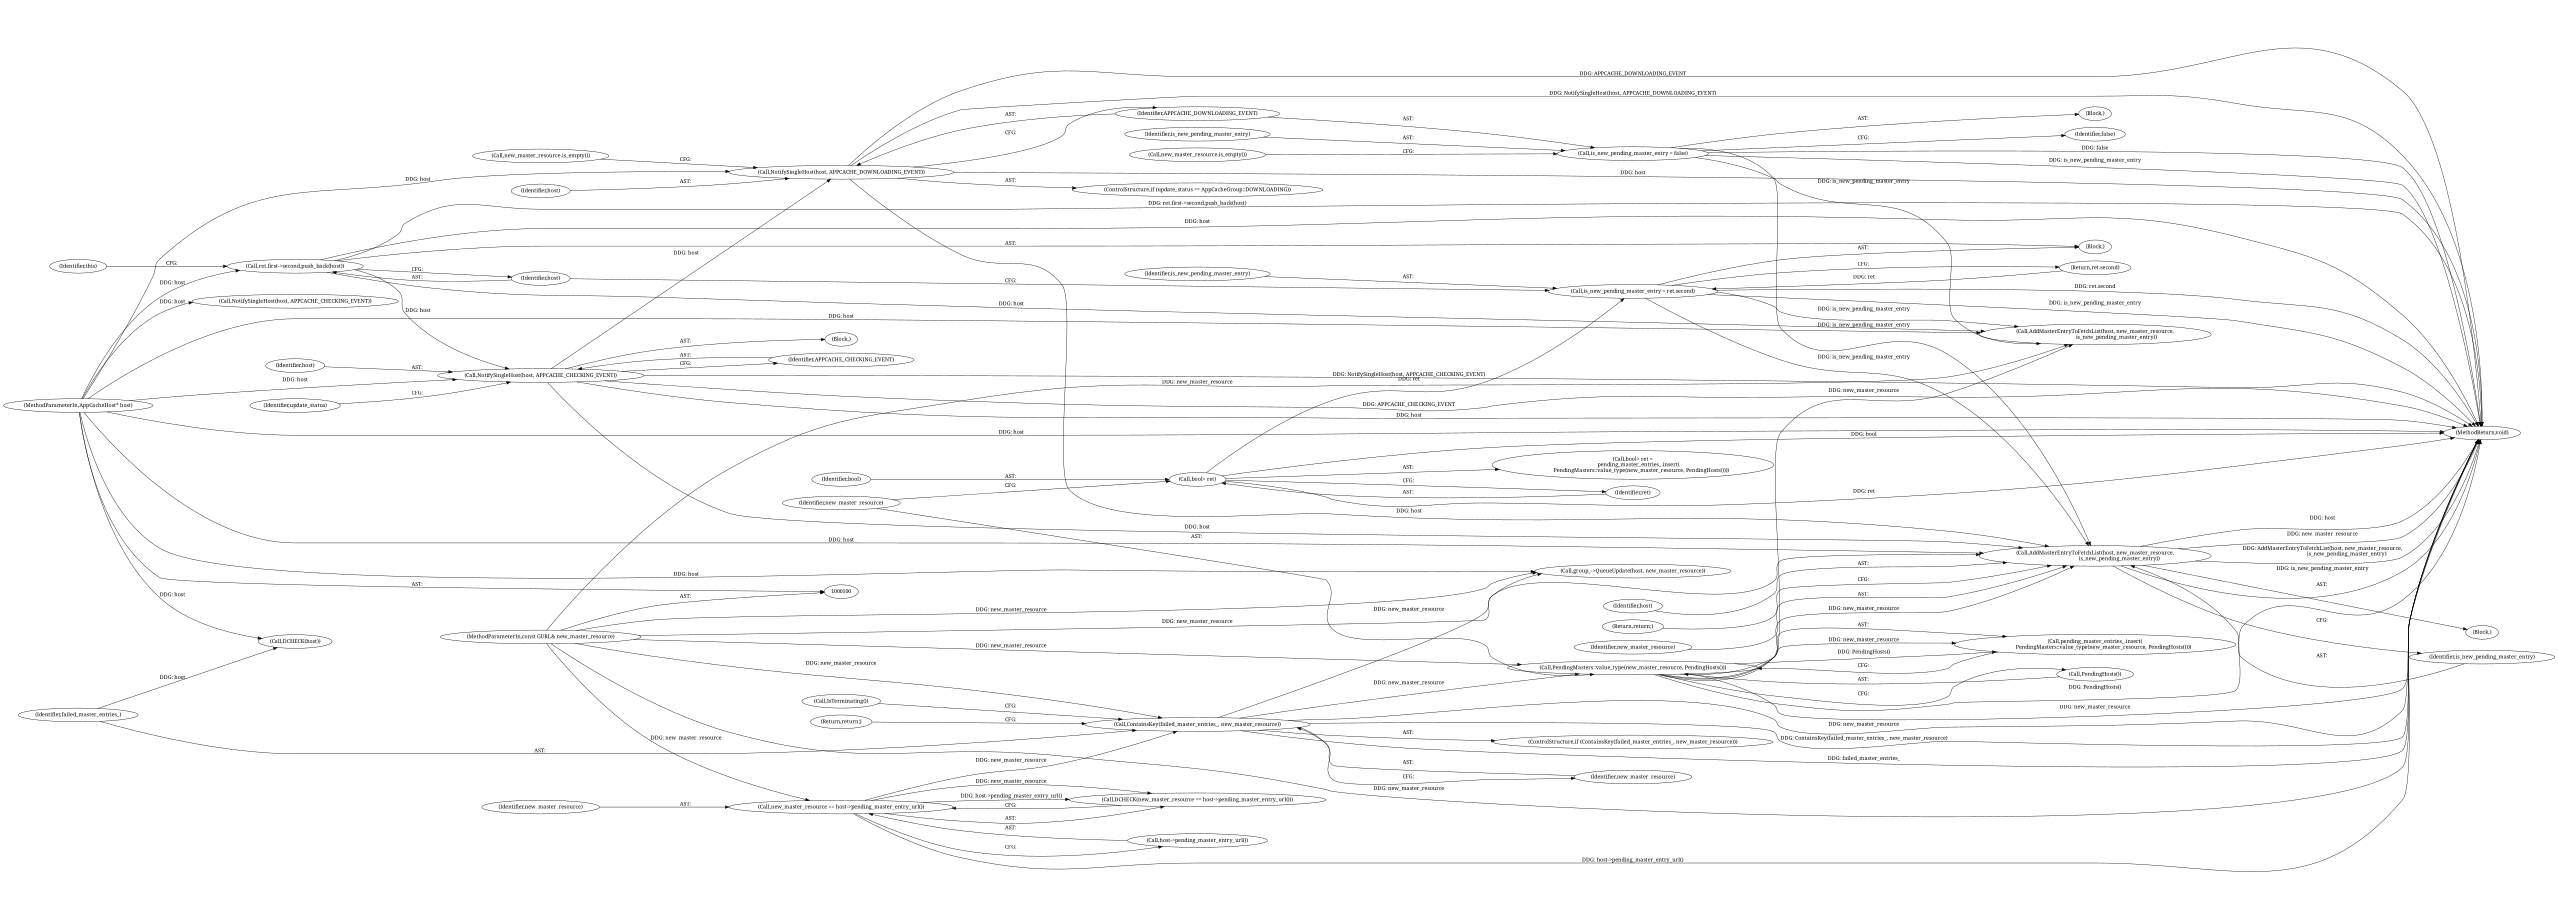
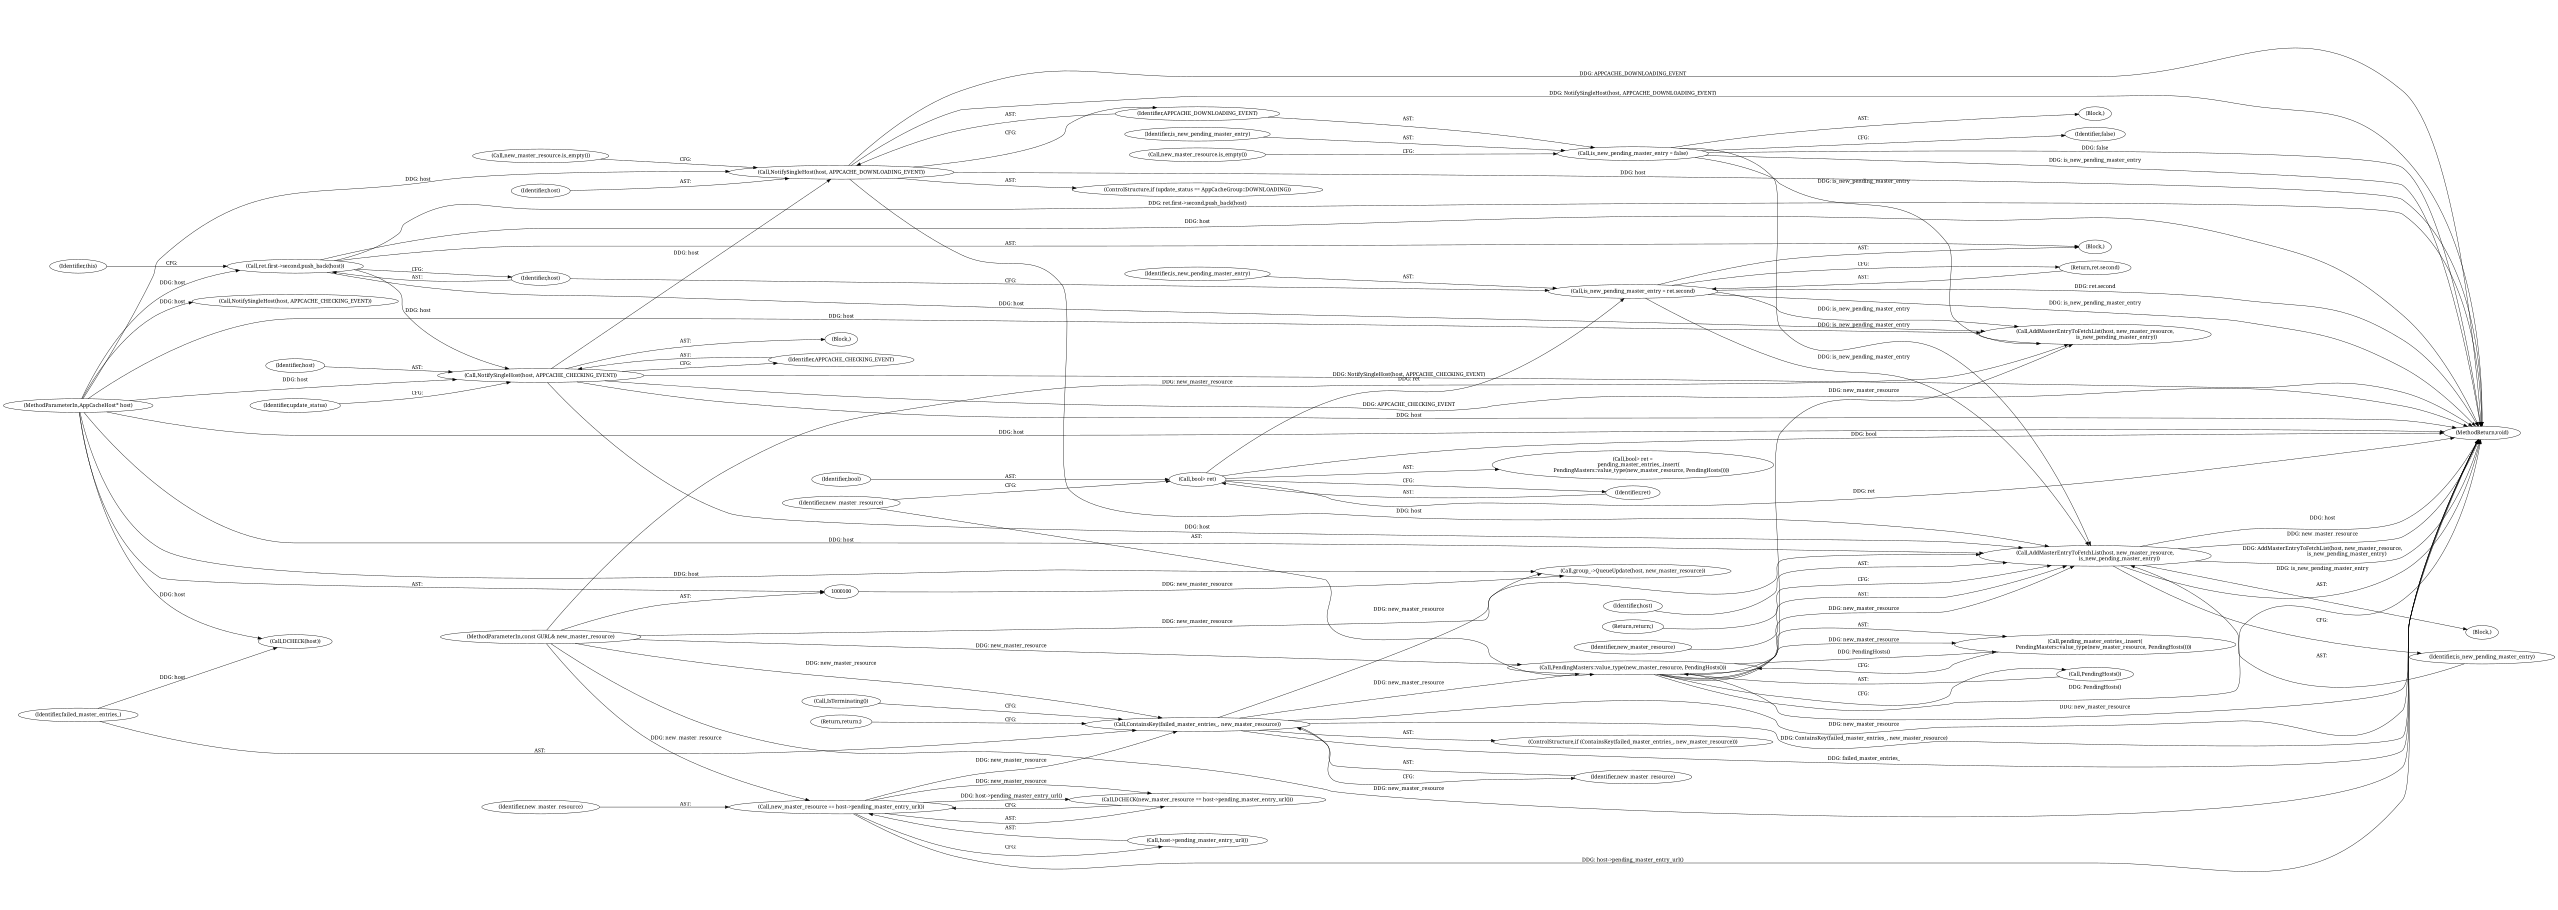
  digraph {
    fontname="Noto Serif"
    rankdir=LR
    node [fontname="Noto Serif"]
    edge [fontname="Noto Serif"]
    n1 [label="(Call,AddMasterEntryToFetchList(host, new_master_resource,\n                                  is_new_pending_master_entry))"]
    n2 [label="(Identifier,is_new_pending_master_entry)"]
    n3 [label="(Block,)"]
    n4 [label="(MethodReturn,void)"]
    n5 [label="(Call,NotifySingleHost(host, APPCACHE_DOWNLOADING_EVENT))"]
    n6 [label="(ControlStructure,if (update_status == AppCacheGroup::DOWNLOADING))"]
    n7 [label="(Identifier,APPCACHE_DOWNLOADING_EVENT)"]
    n8 [label="(Call,is_new_pending_master_entry = false)"]
    n9 [label="(Call,NotifySingleHost(host, APPCACHE_CHECKING_EVENT))"]
    n10 [label="(Block,)"]
    n11 [label="(Identifier,APPCACHE_CHECKING_EVENT)"]
    n12 [label="(Call,ret.first->second.push_back(host))"]
    n13 [label="(Block,)"]
    n14 [label="(Identifier,host)"]
    n15 [label="(Call,AddMasterEntryToFetchList(host, new_master_resource,\n                              is_new_pending_master_entry))"]
    n16 [label="(Call,DCHECK(host))"]
    n17 [label="(Call,is_new_pending_master_entry = ret.second)"]
    n18 [label="(MethodParameterIn,AppCacheHost* host)"]
    n19 [label="(Call,group_->QueueUpdate(host, new_master_resource))"]
    n20 [label="(Call,NotifySingleHost(host, APPCACHE_CHECKING_EVENT))"]
    1000100
    n22 [label="(Call,PendingMasters::value_type(new_master_resource, PendingHosts()))"]
    n23 [label="(Call,PendingHosts())"]
    n24 [label="(Call,pending_master_entries_.insert(\n            PendingMasters::value_type(new_master_resource, PendingHosts())))"]
    n25 [label="(Call,ContainsKey(failed_master_entries_, new_master_resource))"]
    n26 [label="(ControlStructure,if (ContainsKey(failed_master_entries_, new_master_resource)))"]
    n27 [label="(Identifier,new_master_resource)"]
    n28 [label="(Call,new_master_resource == host->pending_master_entry_url())"]
    n29 [label="(Call,DCHECK(new_master_resource == host->pending_master_entry_url()))"]
    n30 [label="(Call,host->pending_master_entry_url())"]
    n31 [label="(MethodParameterIn,const GURL& new_master_resource)"]
    n32 [label="(Return,ret.second)"]
    n33 [label="(Call,bool> ret)"]
    n34 [label="(Call,bool> ret =\n        pending_master_entries_.insert(\n            PendingMasters::value_type(new_master_resource, PendingHosts())))"]
    n35 [label="(Identifier,ret)"]
    n36 [label="(Block,)"]
    n37 [label="(Identifier,false)"]
    n38 [label="(Identifier,host)"]
    n39 [label="(Call,IsTerminating())"]
    n40 [label="(Identifier,is_new_pending_master_entry)"]
    n41 [label="(Identifier,is_new_pending_master_entry)"]
    n42 [label="(Identifier,new_master_resource)"]
    n43 [label="(Identifier,host)"]
    n44 [label="(Identifier,update_status)"]
    n45 [label="(Identifier,this)"]
    n46 [label="(Identifier,bool)"]
    n47 [label="(Call,new_master_resource.is_empty())"]
    n48 [label="(Identifier,new_master_resource)"]
    n49 [label="(Return,return;)"]
    n50 [label="(Identifier,new_master_resource)"]
    n51 [label="(Identifier,failed_master_entries_)"]
    n52 [label="(Identifier,host)"]
    n53 [label="(Return,return;)"]
    n54 [label="(Call,new_master_resource.is_empty())"]
    n1 -> n2 [label="CFG: "]
    n1 -> n3 [label="AST: "]
    n1 -> n4 [label="DDG: host"]
    n1 -> n4 [label="DDG: new_master_resource"]
    n1 -> n4 [label="DDG: AddMasterEntryToFetchList(host, new_master_resource,\n                                  is_new_pending_master_entry)"]
    n1 -> n4 [label="DDG: is_new_pending_master_entry"]
    n2 -> n1 [label="AST: "]
    n5 -> n1 [label="DDG: host"]
    n5 -> n4 [label="DDG: APPCACHE_DOWNLOADING_EVENT"]
    n5 -> n4 [label="DDG: NotifySingleHost(host, APPCACHE_DOWNLOADING_EVENT)"]
    n5 -> n4 [label="DDG: host"]
    n5 -> n6 [label="AST: "]
    n5 -> n7 [label="CFG: "]
    n7 -> n5 [label="AST: "]
    n7 -> n8 [label="AST: "]
    n8 -> n1 [label="DDG: is_new_pending_master_entry"]
    n8 -> n4 [label="DDG: false"]
    n8 -> n4 [label="DDG: is_new_pending_master_entry"]
    n8 -> n15 [label="DDG: is_new_pending_master_entry"]
    n8 -> n36 [label="AST: "]
    n8 -> n37 [label="CFG: "]
    n9 -> n1 [label="DDG: host"]
    n9 -> n4 [label="DDG: APPCACHE_CHECKING_EVENT"]
    n9 -> n4 [label="DDG: NotifySingleHost(host, APPCACHE_CHECKING_EVENT)"]
    n9 -> n4 [label="DDG: host"]
    n9 -> n5 [label="DDG: host"]
    n9 -> n10 [label="AST: "]
    n9 -> n11 [label="CFG: "]
    n11 -> n9 [label="AST: "]
    n12 -> n4 [label="DDG: ret.first->second.push_back(host)"]
    n12 -> n4 [label="DDG: host"]
    n12 -> n9 [label="DDG: host"]
    n12 -> n13 [label="AST: "]
    n12 -> n14 [label="CFG: "]
    n12 -> n15 [label="DDG: host"]
    n14 -> n12 [label="AST: "]
    n14 -> n17 [label="CFG: "]
    n17 -> n1 [label="DDG: is_new_pending_master_entry"]
    n17 -> n4 [label="DDG: is_new_pending_master_entry"]
    n17 -> n4 [label="DDG: ret.second"]
    n17 -> n13 [label="AST: "]
    n17 -> n15 [label="DDG: is_new_pending_master_entry"]
    n17 -> n32 [label="CFG: "]
    n18 -> n1 [label="DDG: host"]
    n18 -> n4 [label="DDG: host"]
    n18 -> n5 [label="DDG: host"]
    n18 -> n9 [label="DDG: host"]
    n18 -> n12 [label="DDG: host"]
    n18 -> n15 [label="DDG: host"]
    n18 -> n16 [label="DDG: host"]
    n18 -> n19 [label="DDG: host"]
    n18 -> n20 [label="DDG: host"]
    n18 -> 1000100 [label="AST: "]
    n22 -> n1 [label="DDG: new_master_resource"]
    n22 -> n4 [label="DDG: new_master_resource"]
    n22 -> n4 [label="DDG: PendingHosts()"]
    n22 -> n15 [label="DDG: new_master_resource"]
    n22 -> n23 [label="CFG: "]
    n22 -> n24 [label="AST: "]
    n22 -> n24 [label="DDG: new_master_resource"]
    n22 -> n24 [label="DDG: PendingHosts()"]
    n23 -> n22 [label="AST: "]
    n24 -> n22 [label="CFG: "]
    n25 -> n4 [label="DDG: failed_master_entries_"]
    n25 -> n4 [label="DDG: new_master_resource"]
    n25 -> n4 [label="DDG: ContainsKey(failed_master_entries_, new_master_resource)"]
    n25 -> n19 [label="DDG: new_master_resource"]
    n25 -> n22 [label="DDG: new_master_resource"]
    n25 -> n26 [label="AST: "]
    n25 -> n27 [label="CFG: "]
    n27 -> n25 [label="AST: "]
    n28 -> n4 [label="DDG: host->pending_master_entry_url()"]
    n28 -> n25 [label="DDG: new_master_resource"]
    n28 -> n29 [label="AST: "]
    n28 -> n29 [label="DDG: new_master_resource"]
    n28 -> n29 [label="DDG: host->pending_master_entry_url()"]
    n28 -> n30 [label="CFG: "]
    n29 -> n28 [label="CFG: "]
    n30 -> n28 [label="AST: "]
    n31 -> n1 [label="DDG: new_master_resource"]
    n31 -> n4 [label="DDG: new_master_resource"]
    n31 -> n15 [label="DDG: new_master_resource"]
-   n31 -> n19 [label="DDG: new_master_resource"]
+   1000100 -> n19 [label="DDG: new_master_resource"]
    n31 -> 1000100 [label="AST: "]
    n31 -> n22 [label="DDG: new_master_resource"]
    n31 -> n25 [label="DDG: new_master_resource"]
    n31 -> n28 [label="DDG: new_master_resource"]
-   n32 -> n17 [label="DDG: ret"]
+   n32 -> n17 [label="AST: "]
    n33 -> n4 [label="DDG: ret"]
    n33 -> n4 [label="DDG: bool"]
    n33 -> n17 [label="DDG: ret"]
    n33 -> n34 [label="AST: "]
    n33 -> n35 [label="CFG: "]
    n35 -> n33 [label="AST: "]
    n38 -> n1 [label="AST: "]
    n39 -> n25 [label="CFG: "]
    n40 -> n17 [label="AST: "]
    n41 -> n8 [label="AST: "]
    n42 -> n28 [label="AST: "]
    n43 -> n5 [label="AST: "]
    n44 -> n9 [label="CFG: "]
    n45 -> n12 [label="CFG: "]
    n46 -> n33 [label="AST: "]
    n47 -> n8 [label="CFG: "]
    n48 -> n22 [label="AST: "]
    n48 -> n33 [label="CFG: "]
    n49 -> n1 [label="CFG: "]
    n50 -> n1 [label="AST: "]
    n51 -> n16 [label="DDG: host"]
    n51 -> n25 [label="AST: "]
    n52 -> n9 [label="AST: "]
    n53 -> n25 [label="CFG: "]
    n54 -> n5 [label="CFG: "]
  }
